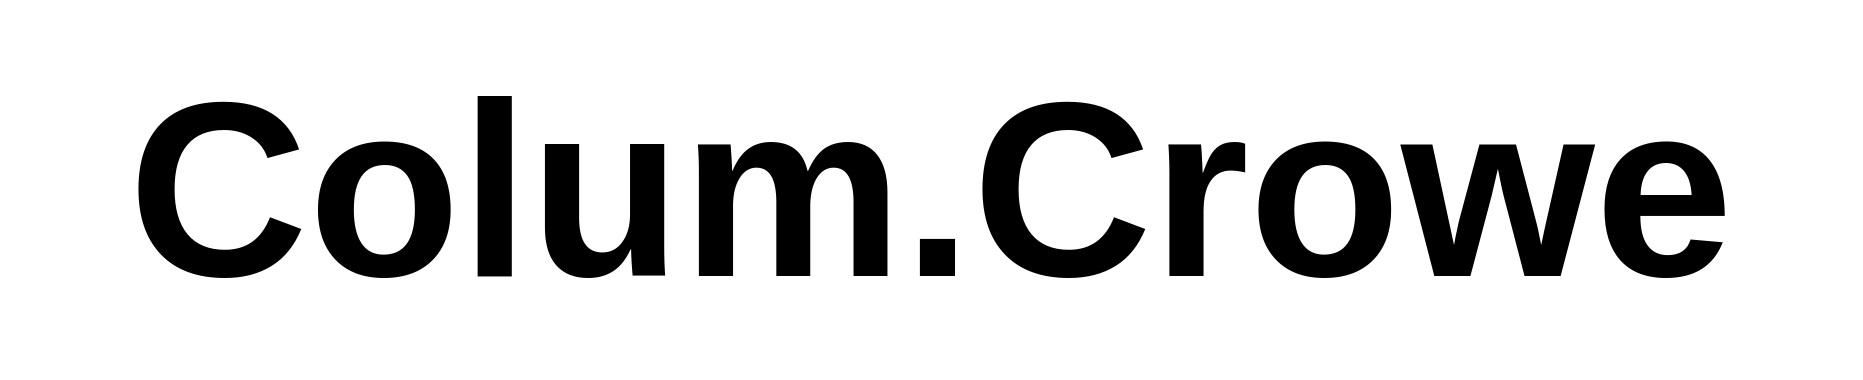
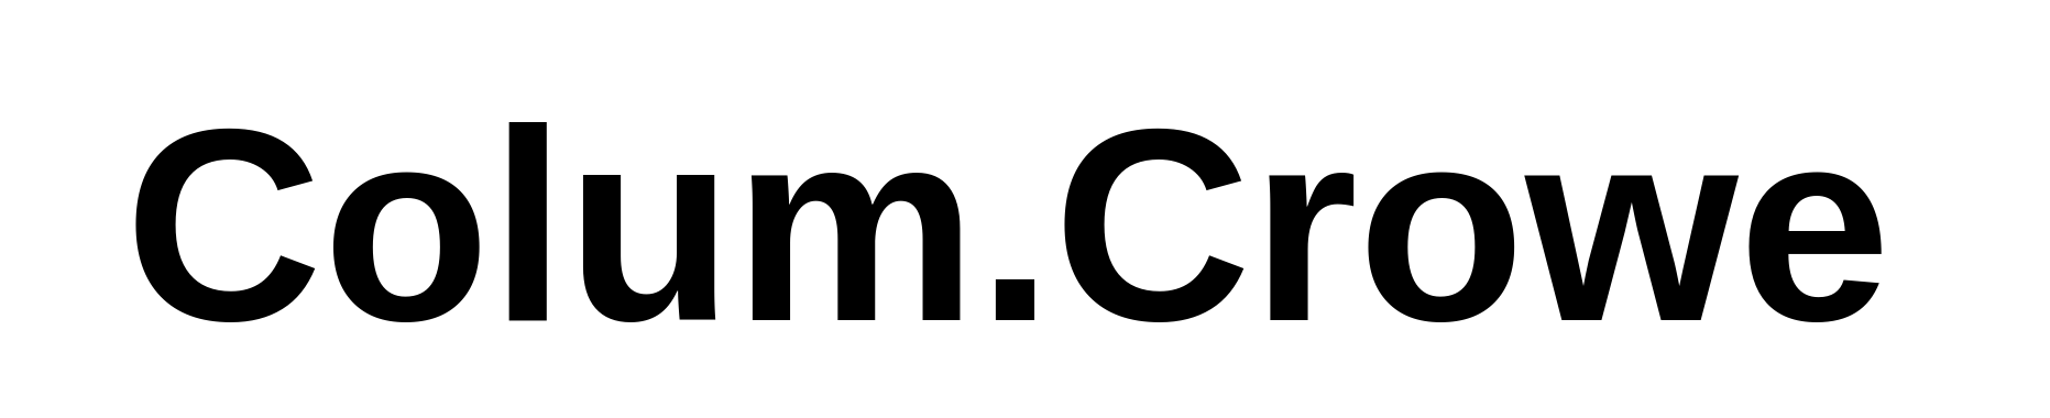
  <mxCell id="0" />
  <mxCell id="1" parent="0" />
- <mxCell id="2" value="&lt;h1&gt;&lt;font face=&quot;Helvetica&quot; style=&quot;font-size: 166px;&quot;&gt;&lt;span style=&quot;line-height: 100%;&quot;&gt;&lt;b&gt;Colum.Crowe&lt;/b&gt;&lt;/span&gt;&lt;/font&gt;&lt;/h1&gt;" style="text;strokeColor=none;align=center;fillColor=none;html=1;verticalAlign=middle;rounded=0;labelPosition=center;verticalLabelPosition=middle;labelBackgroundColor=none;spacing=0;" vertex="1" parent="1"><mxGeometry width="1200" height="211" as="geometry" x="20" y="20" /></mxCell>
+ <mxCell id="2" value="&lt;h1&gt;&lt;font face=&quot;Helvetica&quot; style=&quot;font-size: 166px;&quot;&gt;&lt;span style=&quot;line-height: 100%;&quot;&gt;&lt;b&gt;Colum.Crowe&lt;/b&gt;&lt;/span&gt;&lt;/font&gt;&lt;/h1&gt;" style="text;strokeColor=none;align=center;fillColor=none;html=1;verticalAlign=middle;rounded=0;labelPosition=center;verticalLabelPosition=middle;labelBackgroundColor=none;spacing=0;" vertex="1" parent="1"><mxGeometry x="10" y="30" width="1200" height="211" as="geometry" /></mxCell>
